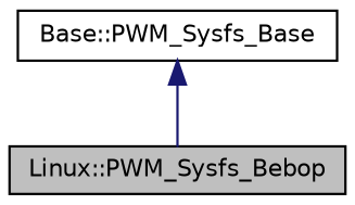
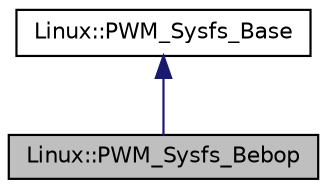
  digraph {
    node [color=black fontname=Helvetica fontsize=10 shape=record style=filled]
    n1 [fillcolor=grey75 fontcolor=black height=0.2 label="Linux::PWM_Sysfs_Bebop" width=0.4]
-   n2 [fillcolor=white height=0.2 label="Base::PWM_Sysfs_Base" width=0.4]
+   n2 [fillcolor=white height=0.2 label="Linux::PWM_Sysfs_Base" width=0.4]
    n2 -> n1 [color=midnightblue dir=back fontname=Helvetica fontsize=10 labelfontname=Helvetica labelfontsize=10 style=solid]
  }
